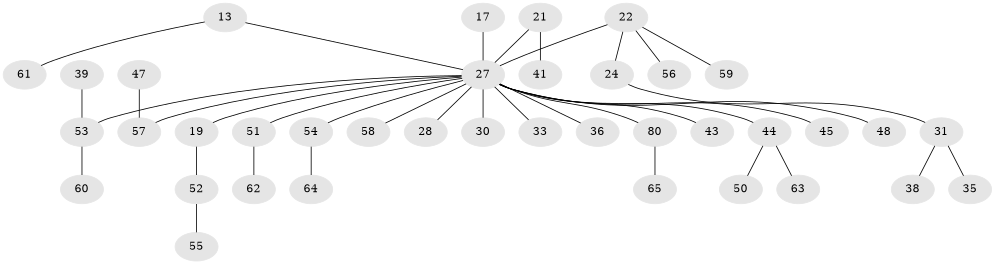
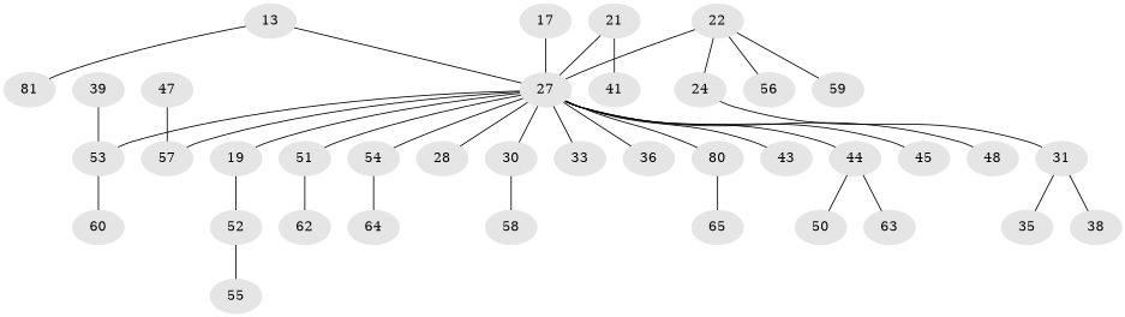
  graph {
    node [color=gray90 style=filled]
    27 [super="+19+8+24+15+16"]
    28
    30
    33
    36
    n6 [label=80]
    43
    44 [super="+34"]
    45
    48
    n11 [label=19]
    51 [super="+46"]
    53 [super="+7+25+26"]
    54
    57 [super="+32"]
    58
    13
-   61
+   61 [label=81]
    17
    21
    41
    22
    n23 [label=24]
    56
    59
    31
    65
    50
    63
    52
    62
    60
    64
    35
    38
    39
    47
    55
    27 -- 28
    27 -- 30
    27 -- 33
    27 -- 36
    27 -- n6
    27 -- 43
    27 -- 44
    27 -- 45
    27 -- 48
    27 -- n11
    27 -- 51
    27 -- 53
    27 -- 54
    27 -- 57
-   27 -- 58
+   30 -- 58
    n6 -- 65
    44 -- 50
    44 -- 63
    n11 -- 52
    51 -- 62
    53 -- 60
    54 -- 64
    13 -- 27
    13 -- 61
    17 -- 27
    21 -- 27
    21 -- 41
    22 -- 27
    22 -- n23
    22 -- 56
    22 -- 59
    n23 -- 31
    31 -- 35
    31 -- 38
    52 -- 55
    39 -- 53
    47 -- 57
  }
